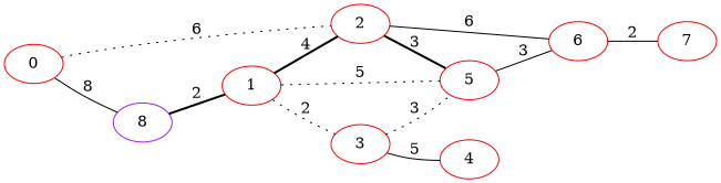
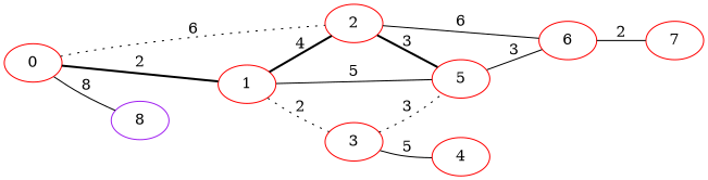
  graph {
    rankdir=LR
    node [color=red weight=1]
    edge [style=solid]
    0
    1
    2
    8 [color=purple weight=4]
    3
    5
    6
    4
    7
-   8 -- 1 [label=2 style=bold]
+   0 -- 1 [label=2 style=bold]
    0 -- 2 [label=6 style=dotted]
    0 -- 8 [label=8]
    1 -- 2 [label=4 style=bold]
    1 -- 3 [label=2 style=dotted]
-   1 -- 5 [label=5 style=dotted]
+   1 -- 5 [label=5]
    2 -- 5 [label=3 style=bold]
    2 -- 6 [label=6]
    3 -- 5 [label=3 style=dotted]
    3 -- 4 [label=5]
    5 -- 6 [label=3]
    6 -- 7 [label=2]
  }
